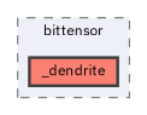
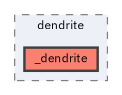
  digraph {
    compound=true
    fontname="IBM Plex Sans"
    n1 [color=grey25 fillcolor=salmon fontname="IBM Plex Sans" fontsize=10 height=0.2 label=_dendrite shape=box style="filled,bold" width=0.4]
    subgraph cluster_1 {
      bgcolor="#edf0f7"
      fontsize=10
-     label=bittensor
+     label=dendrite
      pencolor=grey50
      style="filled,dashed"
      n1
    }
  }
